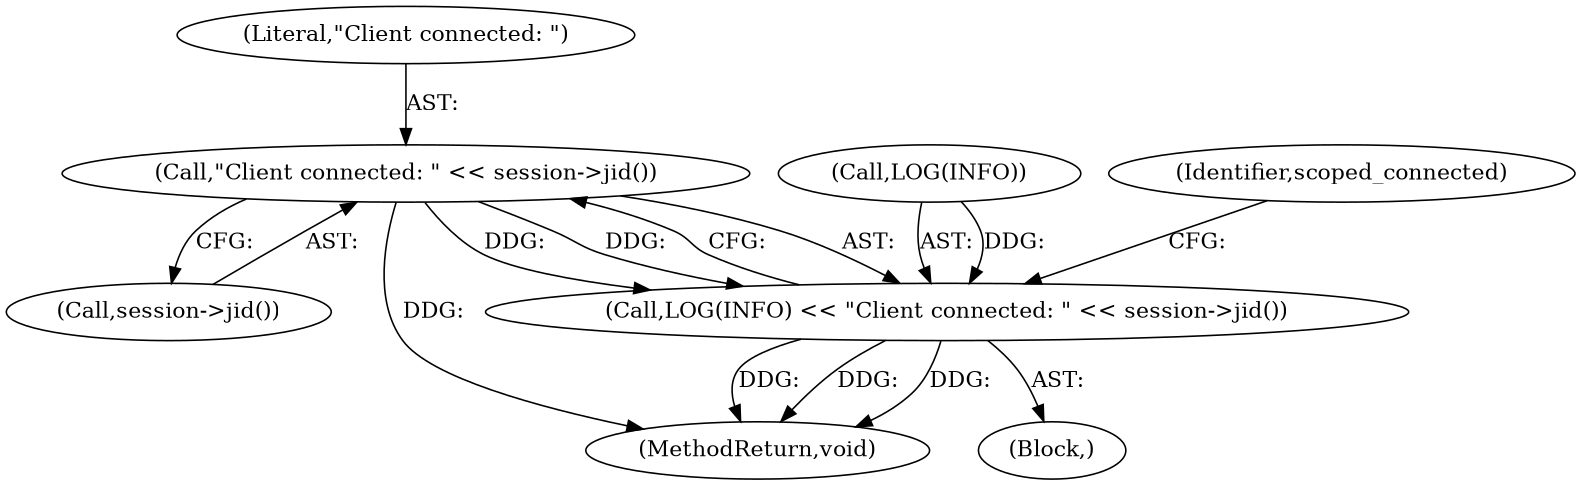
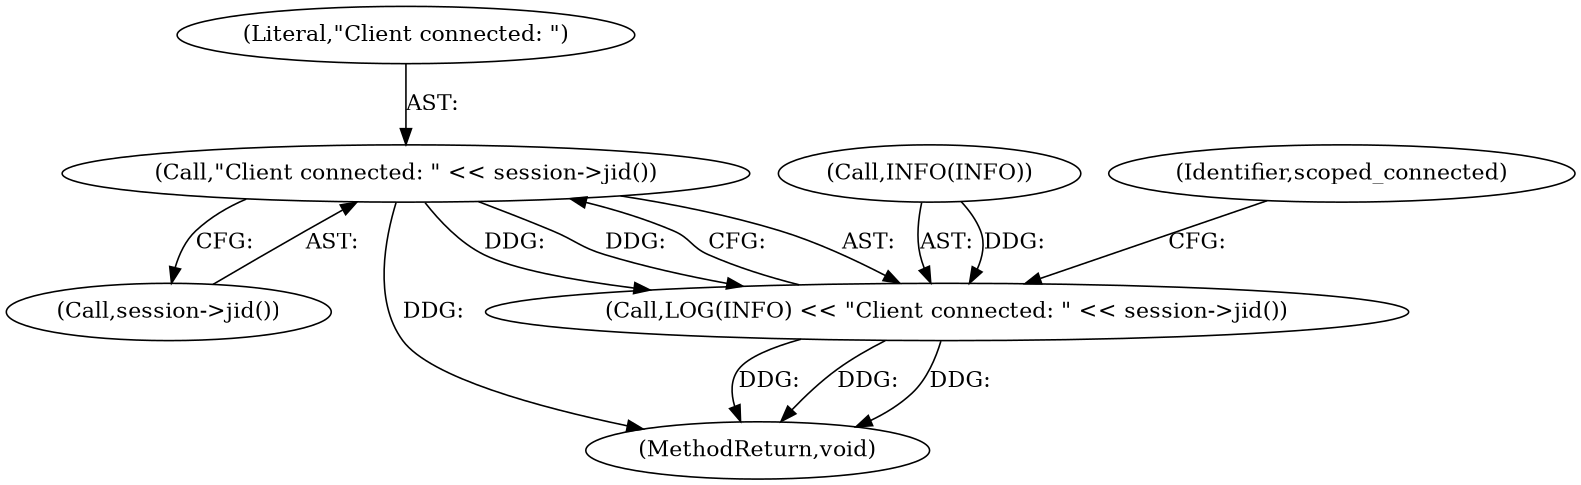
  digraph {
    n1 [label="(Call,\"Client connected: \" << session->jid())"]
    n2 [label="(Call,LOG(INFO) << \"Client connected: \" << session->jid())"]
    n3 [label="(Call,session->jid())"]
    n4 [label="(MethodReturn,void)"]
-   n5 [label="(Block,)"]
-   n6 [label="(Call,LOG(INFO))"]
+   n6 [label="(Call,INFO(INFO))"]
    n7 [label="(Literal,\"Client connected: \")"]
    n8 [label="(Identifier,scoped_connected)"]
    n1 -> n2 [label="AST: "]
    n1 -> n2 [label="DDG: "]
    n1 -> n2 [label="DDG: "]
    n1 -> n3 [label="CFG: "]
    n1 -> n4 [label="DDG: "]
    n2 -> n1 [label="CFG: "]
    n2 -> n4 [label="DDG: "]
    n2 -> n4 [label="DDG: "]
    n2 -> n4 [label="DDG: "]
-   n2 -> n5 [label="AST: "]
    n3 -> n1 [label="AST: "]
    n6 -> n2 [label="AST: "]
    n6 -> n2 [label="DDG: "]
    n7 -> n1 [label="AST: "]
    n8 -> n2 [label="CFG: "]
  }
